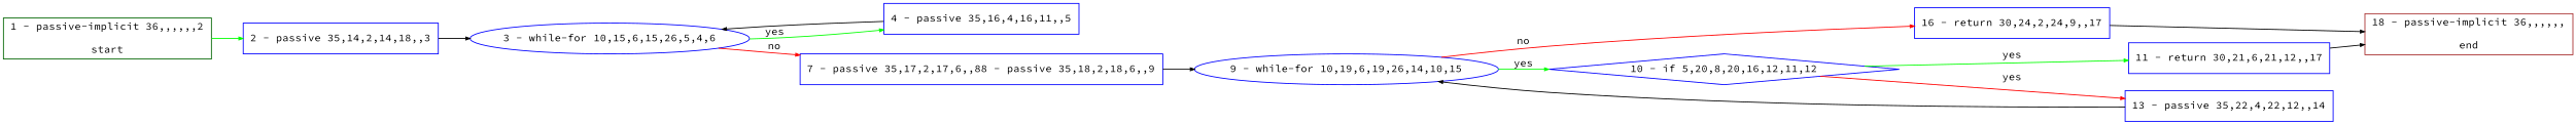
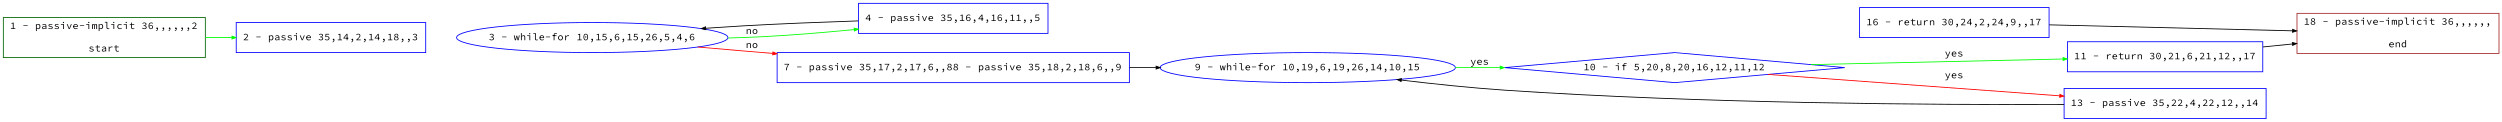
  digraph {
    bgcolor=white
    compound=true
    fillcolor="#FFFFCC"
    fontname="Source Code Pro"
    fontsize=12
    pack=true
    packmode=clust
    rankdir=LR
    style="rounded,filled"
    node [color="#0000ff" compound=true fillcolor="#ffffff" fixedsize=false fontname="Source Code Pro" fontsize=12 node_initialized=no shape=box style=filled]
    edge [arrowhead=normal arrowsize=0.5 arrowtail=none color="#000000" compound=true dir=forward fontcolor=black fontname="Source Code Pro" fontsize=12]
    n1 [label="2 - passive 35,14,2,14,18,,3"]
    n2 [label="3 - while-for 10,15,6,15,26,5,4,6" shape=oval]
    n3 [label="4 - passive 35,16,4,16,11,,5"]
    n4 [label="7 - passive 35,17,2,17,6,,88 - passive 35,18,2,18,6,,9"]
    n5 [color="#006400" label="1 - passive-implicit 36,,,,,,2\n\nstart"]
    n6 [label="9 - while-for 10,19,6,19,26,14,10,15" shape=oval]
    n7 [label="10 - if 5,20,8,20,16,12,11,12" shape=diamond]
    n8 [label="16 - return 30,24,2,24,9,,17"]
    n9 [label="11 - return 30,21,6,21,12,,17"]
    n10 [label="13 - passive 35,22,4,22,12,,14"]
    n11 [color="#a52a2a" label="18 - passive-implicit 36,,,,,,\n\nend"]
-   n1 -> n2
-   n2 -> n3 [color="#00ff00" label=yes]
+   n2 -> n3 [color="#00ff00" label=no]
    n2 -> n4 [color="#ff0000" label=no]
    n3 -> n2
    n4 -> n6
    n5 -> n1 [color="#00ff00"]
    n6 -> n7 [color="#00ff00" label=yes]
-   n6 -> n8 [color="#ff0000" label=no]
    n7 -> n9 [color="#00ff00" label=yes]
    n7 -> n10 [color="#ff0000" label=yes]
    n8 -> n11
    n9 -> n11
    n10 -> n6
  }
